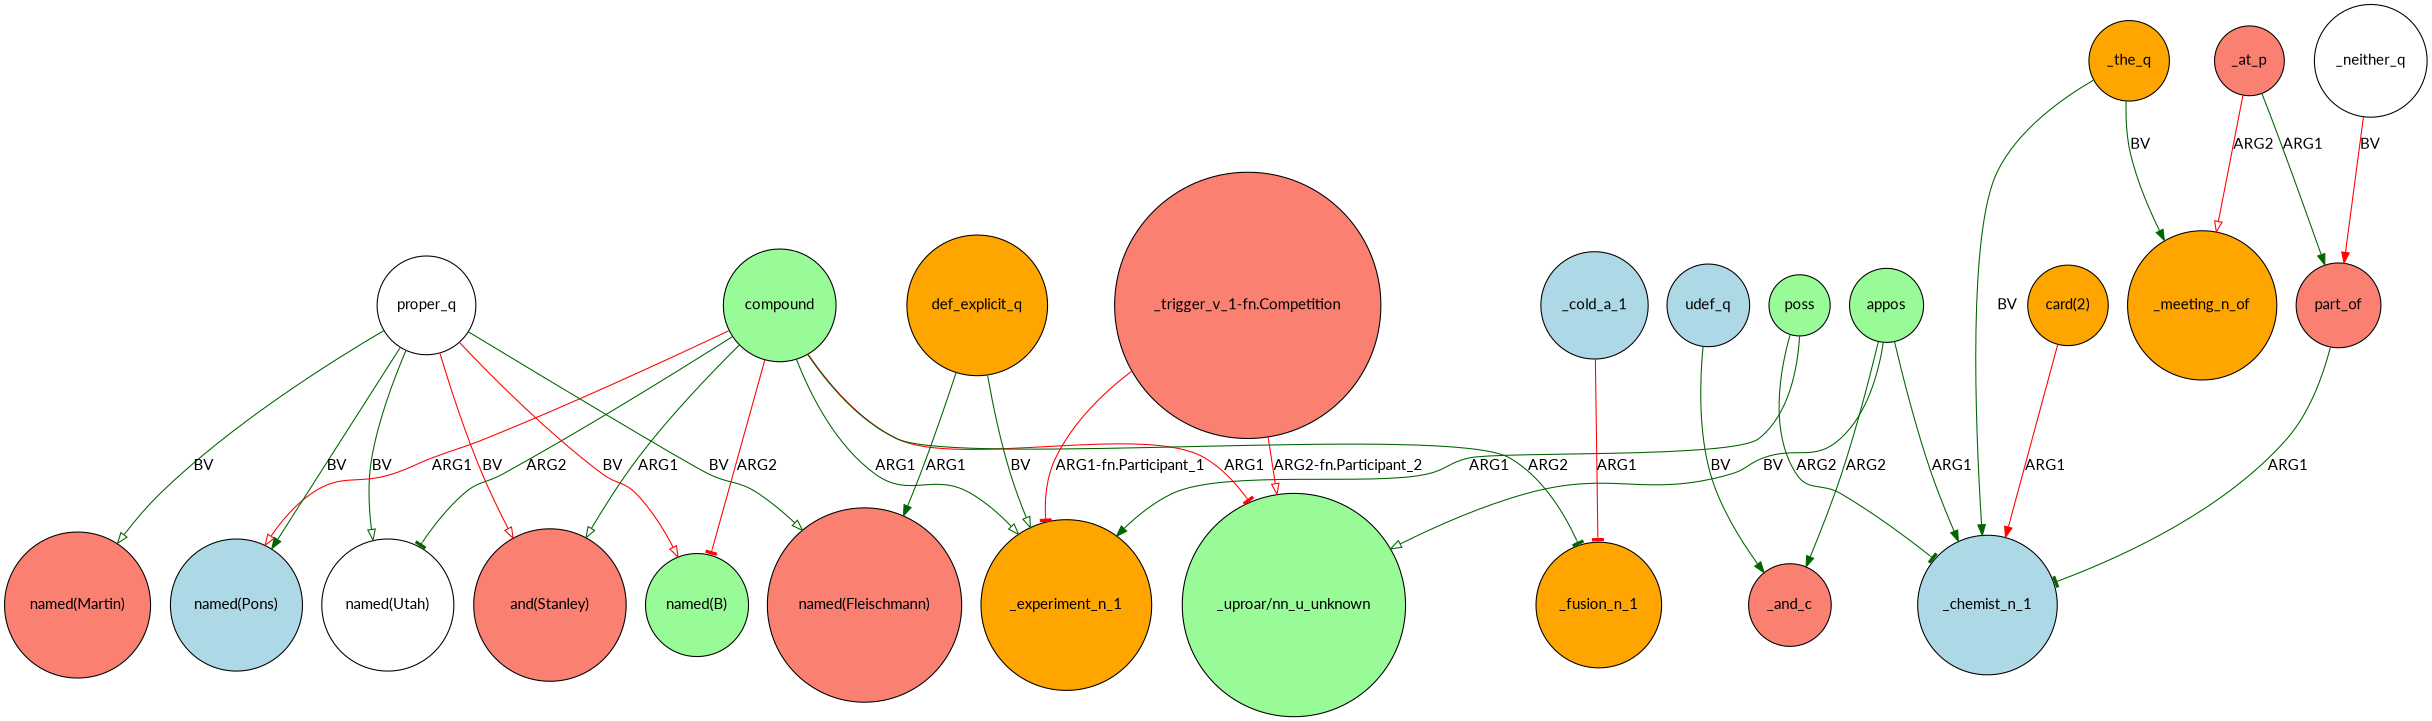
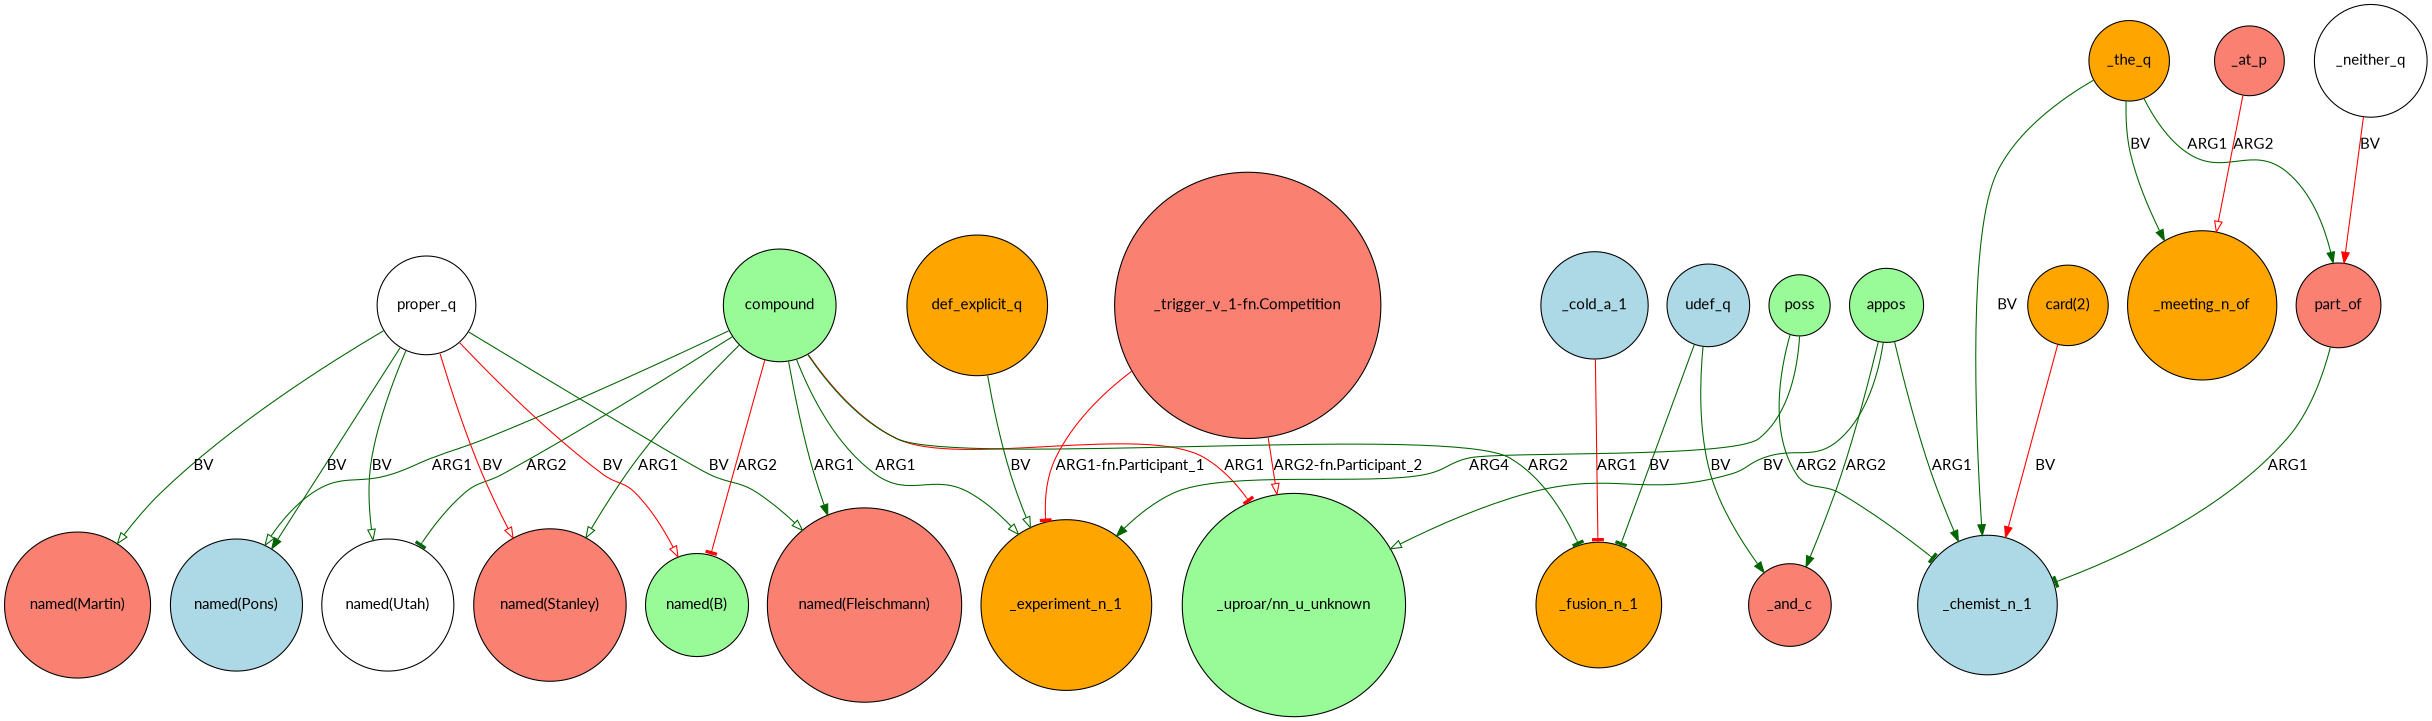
  digraph {
    fontname=Lato
    node [fillcolor=salmon fontname=Lato shape=circle style=filled]
    edge [arrowhead=onormal color=darkgreen fontname=Lato]
    compound [fillcolor=palegreen]
    "named(B)" [fillcolor=palegreen]
    _experiment_n_1 [fillcolor=orange]
    "_uproar/nn_u_unknown" [fillcolor=palegreen]
    "named(Utah)" [fillcolor=white]
    "named(Pons)" [fillcolor=lightblue]
-   "named(Stanley)" [label="and(Stanley)"]
+   "named(Stanley)"
    _fusion_n_1 [fillcolor=orange]
    "named(Fleischmann)"
    poss [fillcolor=palegreen]
    _chemist_n_1 [fillcolor=lightblue]
    appos [fillcolor=palegreen]
    _and_c
    def_explicit_q [fillcolor=orange]
    proper_q [fillcolor=white]
    "named(Martin)"
    _neither_q [fillcolor=white]
    part_of
    _the_q [fillcolor=orange]
    _meeting_n_of [fillcolor=orange]
    udef_q [fillcolor=lightblue]
    _at_p
    "_trigger_v_1-fn.Competition"
    "card(2)" [fillcolor=orange]
    _cold_a_1 [fillcolor=lightblue]
    compound -> "named(B)" [arrowhead=tee color=red label=ARG2]
    compound -> _experiment_n_1 [label=ARG1]
    compound -> "_uproar/nn_u_unknown" [arrowhead=tee color=red label=ARG1]
    compound -> "named(Utah)" [arrowhead=tee label=ARG2]
-   compound -> "named(Pons)" [color=red label=ARG1]
+   compound -> "named(Pons)" [label=ARG1]
    compound -> "named(Stanley)" [label=ARG1]
    compound -> _fusion_n_1 [arrowhead=tee label=ARG2]
-   def_explicit_q -> "named(Fleischmann)" [arrowhead=normal label=ARG1]
-   poss -> _experiment_n_1 [arrowhead=normal label=ARG1]
+   compound -> "named(Fleischmann)" [arrowhead=normal label=ARG1]
+   poss -> _experiment_n_1 [arrowhead=normal label=ARG4]
    poss -> _chemist_n_1 [arrowhead=tee label=ARG2]
    appos -> "_uproar/nn_u_unknown" [label=BV]
    appos -> _chemist_n_1 [arrowhead=normal label=ARG1]
    appos -> _and_c [arrowhead=normal label=ARG2]
    def_explicit_q -> _experiment_n_1 [label=BV]
    proper_q -> "named(B)" [color=red label=BV]
    proper_q -> "named(Utah)" [label=BV]
    proper_q -> "named(Pons)" [arrowhead=normal label=BV]
    proper_q -> "named(Stanley)" [color=red label=BV]
    proper_q -> "named(Fleischmann)" [label=BV]
    proper_q -> "named(Martin)" [label=BV]
    _neither_q -> part_of [arrowhead=normal color=red label=BV]
    part_of -> _chemist_n_1 [arrowhead=tee label=ARG1]
    _the_q -> _chemist_n_1 [arrowhead=normal label=BV]
    _the_q -> _meeting_n_of [arrowhead=normal label=BV]
+   udef_q -> _fusion_n_1 [arrowhead=tee label=BV]
    udef_q -> _and_c [arrowhead=normal label=BV]
-   _at_p -> part_of [arrowhead=normal label=ARG1]
+   _the_q -> part_of [arrowhead=normal label=ARG1]
    _at_p -> _meeting_n_of [color=red label=ARG2]
    "_trigger_v_1-fn.Competition" -> _experiment_n_1 [arrowhead=tee color=red label="ARG1-fn.Participant_1"]
    "_trigger_v_1-fn.Competition" -> "_uproar/nn_u_unknown" [color=red label="ARG2-fn.Participant_2"]
-   "card(2)" -> _chemist_n_1 [arrowhead=normal color=red label=ARG1]
+   "card(2)" -> _chemist_n_1 [arrowhead=normal color=red label=BV]
    _cold_a_1 -> _fusion_n_1 [arrowhead=tee color=red label=ARG1]
  }
